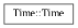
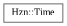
  digraph {
    rankdir=LR
    fontname="Liberation Serif"
-   n1 [color=grey40 fillcolor=white fontname="Liberation Serif" fontsize=10 height=0.2 label="Time::Time" shape=box style=filled width=0.4]
+   n1 [color=grey40 fillcolor=white fontname="Liberation Serif" fontsize=10 height=0.2 label="Hzn::Time" shape=box style=filled width=0.4]
  }
